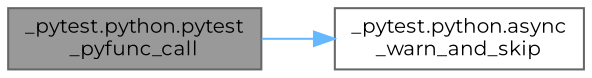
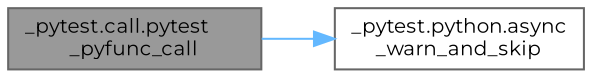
  digraph {
    rankdir=LR
    fontname=Montserrat
    node [fontname=Montserrat fontsize=10 shape=box style=filled]
-   n1 [color=gray40 fillcolor=grey60 fontcolor=black height=0.2 label="_pytest.python.pytest\l_pyfunc_call" width=0.4]
+   n1 [color=gray40 fillcolor=grey60 fontcolor=black height=0.2 label="_pytest.call.pytest\l_pyfunc_call" width=0.4]
    n2 [color=grey40 fillcolor=white height=0.2 label="_pytest.python.async\l_warn_and_skip" width=0.4]
    n1 -> n2 [color=steelblue1 fontname=Montserrat fontsize=10 labelfontname=Helvetica labelfontsize=10 style=solid]
  }
